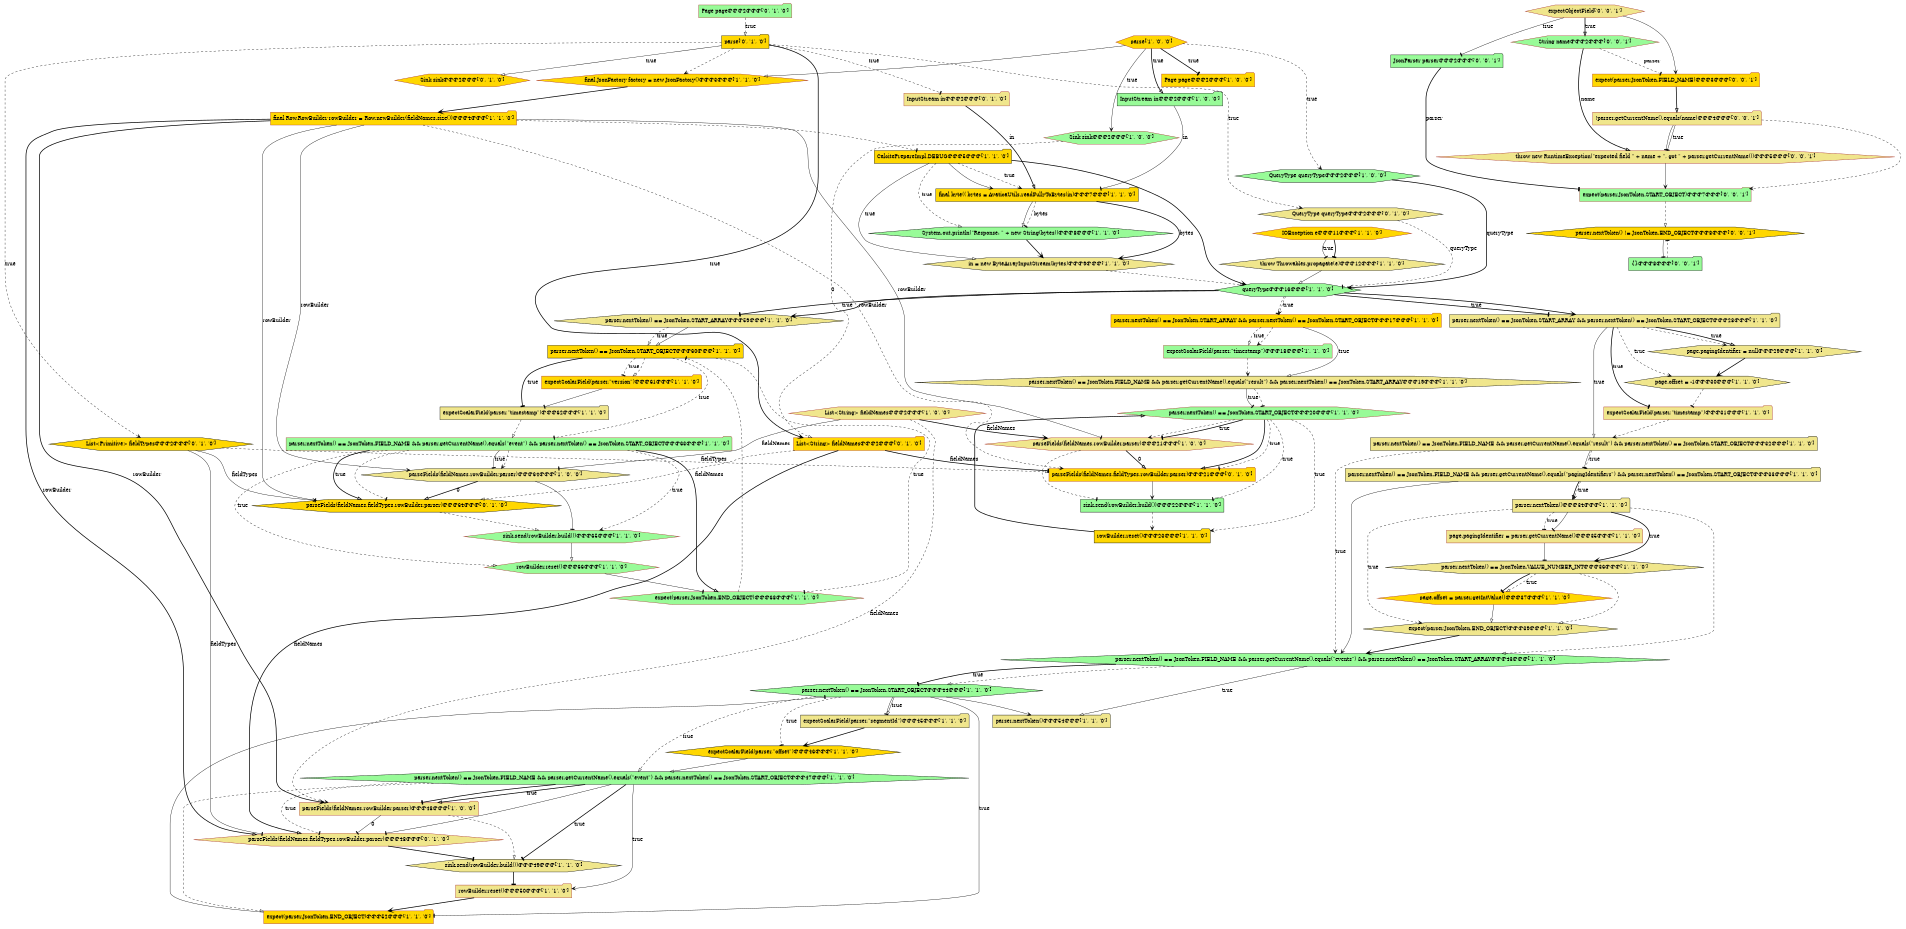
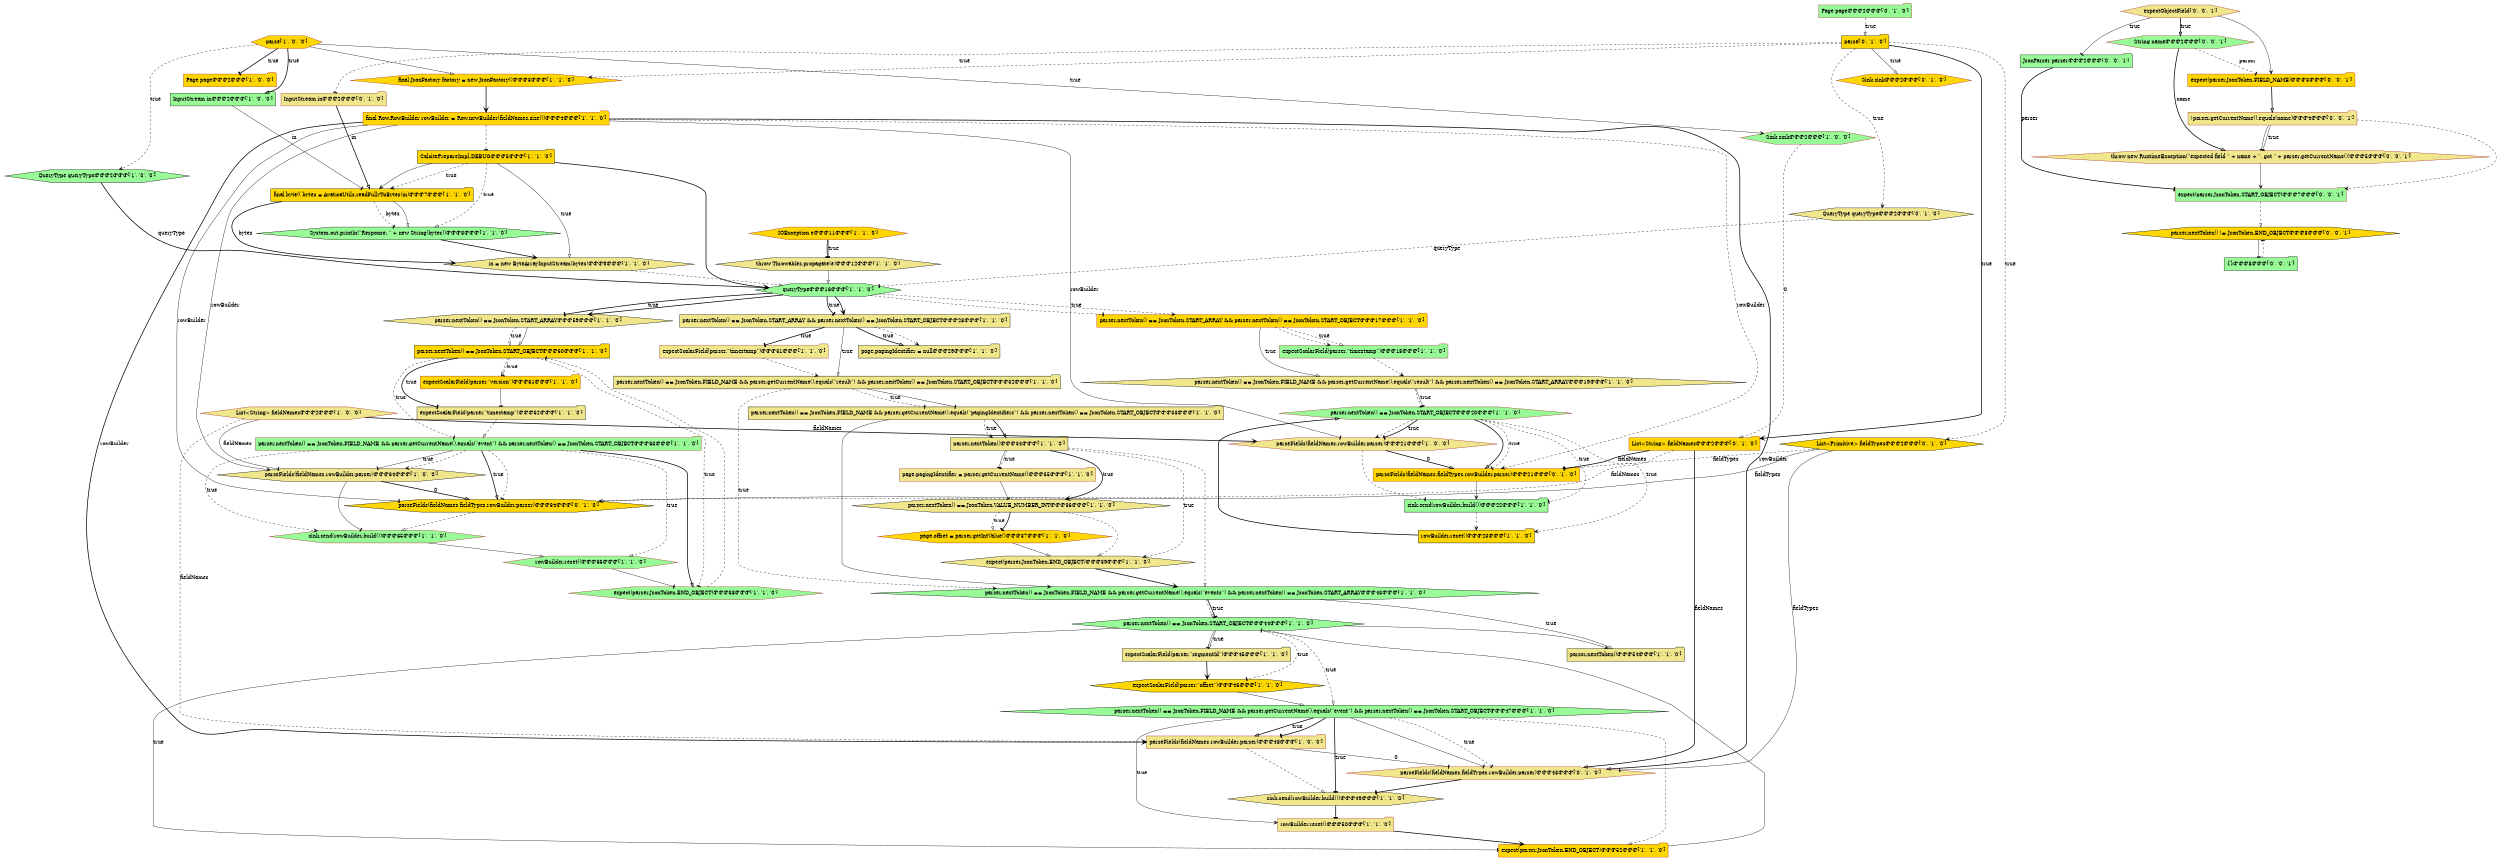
  digraph {
    node [color=black fillcolor=khaki shape=hexagon style=filled]
    edge [arrowhead=tee style=dashed]
    n1 [fillcolor=gold label="CalcitePrepareImpl.DEBUG@@@5@@@['1', '1', '0']" shape=folder]
    n2 [fillcolor=gold label="final byte(( bytes = AvaticaUtils.readFullyToBytes(in)@@@7@@@['1', '1', '0']" shape=folder]
    n3 [fillcolor=palegreen label="System.out.println(\"Response: \" + new String(bytes))@@@8@@@['1', '1', '0']"]
    n4 [fillcolor=palegreen label="queryType@@@16@@@['1', '1', '0']"]
    n5 [label="in = new ByteArrayInputStream(bytes)@@@9@@@['1', '1', '0']"]
    n6 [label="parser.nextToken() == JsonToken.START_ARRAY@@@59@@@['1', '1', '0']"]
    n7 [label="parser.nextToken() == JsonToken.START_ARRAY && parser.nextToken() == JsonToken.START_OBJECT@@@28@@@['1', '1', '0']" shape=folder]
    n8 [color=brown fillcolor=gold label="parser.nextToken() == JsonToken.START_ARRAY && parser.nextToken() == JsonToken.START_OBJECT@@@17@@@['1', '1', '0']" shape=folder]
    n9 [label="parser.nextToken() == JsonToken.VALUE_NUMBER_INT@@@36@@@['1', '1', '0']"]
    n10 [color=brown fillcolor=gold label="page.offset = parser.getIntValue()@@@37@@@['1', '1', '0']"]
    n11 [label="expect(parser,JsonToken.END_OBJECT)@@@39@@@['1', '1', '0']"]
    n12 [fillcolor=palegreen label="parser.nextToken() == JsonToken.FIELD_NAME && parser.getCurrentName().equals(\"events\") && parser.nextToken() == JsonToken.START_ARRAY@@@43@@@['1', '1', '0']"]
    n13 [color=brown label="expectScalarField(parser,\"timestamp\")@@@31@@@['1', '1', '0']" shape=folder]
    n14 [label="parser.nextToken() == JsonToken.FIELD_NAME && parser.getCurrentName().equals(\"result\") && parser.nextToken() == JsonToken.START_OBJECT@@@32@@@['1', '1', '0']" shape=folder]
    n15 [label="parser.nextToken() == JsonToken.FIELD_NAME && parser.getCurrentName().equals(\"pagingIdentifiers\") && parser.nextToken() == JsonToken.START_OBJECT@@@33@@@['1', '1', '0']" shape=folder]
    n16 [fillcolor=palegreen label="InputStream in@@@2@@@['1', '0', '0']" shape=folder]
    n17 [color=brown fillcolor=palegreen label="expectScalarField(parser,\"timestamp\")@@@18@@@['1', '1', '0']" shape=folder]
    n18 [label="parser.nextToken() == JsonToken.FIELD_NAME && parser.getCurrentName().equals(\"result\") && parser.nextToken() == JsonToken.START_ARRAY@@@19@@@['1', '1', '0']"]
    n19 [color=brown fillcolor=palegreen label="parser.nextToken() == JsonToken.START_OBJECT@@@20@@@['1', '1', '0']"]
    n20 [fillcolor=gold label="parser.nextToken() == JsonToken.START_OBJECT@@@60@@@['1', '1', '0']" shape=folder]
    n21 [color=brown fillcolor=palegreen label="parser.nextToken() == JsonToken.FIELD_NAME && parser.getCurrentName().equals(\"event\") && parser.nextToken() == JsonToken.START_OBJECT@@@63@@@['1', '1', '0']" shape=folder]
    n22 [label="expectScalarField(parser,\"timestamp\")@@@62@@@['1', '1', '0']" shape=folder]
    n23 [color=brown fillcolor=palegreen label="expect(parser,JsonToken.END_OBJECT)@@@68@@@['1', '1', '0']"]
    n24 [color=brown fillcolor=gold label="expectScalarField(parser,\"version\")@@@61@@@['1', '1', '0']" shape=folder]
    n25 [fillcolor=gold label="parseFields(fieldNames,fieldTypes,rowBuilder,parser)@@@64@@@['0', '1', '0']"]
    n26 [color=brown fillcolor=palegreen label="rowBuilder.reset()@@@66@@@['1', '1', '0']"]
    n27 [color=brown fillcolor=palegreen label="sink.send(rowBuilder.build())@@@65@@@['1', '1', '0']"]
    n28 [label="parseFields(fieldNames,rowBuilder,parser)@@@64@@@['1', '0', '0']"]
    n29 [color=brown label="parseFields(fieldNames,rowBuilder,parser)@@@21@@@['1', '0', '0']"]
    n30 [fillcolor=palegreen label="sink.send(rowBuilder.build())@@@22@@@['1', '1', '0']" shape=folder]
    n31 [color=brown fillcolor=gold label="parseFields(fieldNames,fieldTypes,rowBuilder,parser)@@@21@@@['0', '1', '0']" shape=folder]
    n32 [fillcolor=gold label="rowBuilder.reset()@@@23@@@['1', '1', '0']" shape=folder]
    n33 [color=brown label="parseFields(fieldNames,rowBuilder,parser)@@@48@@@['1', '0', '0']" shape=folder]
    n34 [color=brown label="parseFields(fieldNames,fieldTypes,rowBuilder,parser)@@@48@@@['0', '1', '0']"]
    n35 [label="sink.send(rowBuilder.build())@@@49@@@['1', '1', '0']"]
    n36 [color=brown label="rowBuilder.reset()@@@50@@@['1', '1', '0']" shape=folder]
    n37 [color=brown fillcolor=gold label="expect(parser,JsonToken.END_OBJECT)@@@52@@@['1', '1', '0']" shape=folder]
    n38 [fillcolor=palegreen label="parser.nextToken() == JsonToken.START_OBJECT@@@44@@@['1', '1', '0']"]
    n39 [color=brown fillcolor=gold label="Page page@@@2@@@['1', '0', '0']" shape=folder]
    n40 [label="parser.nextToken()@@@54@@@['1', '1', '0']" shape=folder]
    n41 [color=brown fillcolor=gold label="List<String> fieldNames@@@2@@@['0', '1', '0']" shape=folder]
    n42 [label="parser.nextToken()@@@34@@@['1', '1', '0']" shape=folder]
-   n43 [label="page.offset = -1@@@30@@@['1', '1', '0']"]
    n44 [color=brown fillcolor=gold label="parse['1', '0', '0']"]
    n45 [color=brown fillcolor=palegreen label="Sink sink@@@2@@@['1', '0', '0']"]
    n46 [color=brown fillcolor=gold label="final JsonFactory factory = new JsonFactory()@@@3@@@['1', '1', '0']"]
    n47 [fillcolor=palegreen label="QueryType queryType@@@2@@@['1', '0', '0']"]
    n48 [color=brown fillcolor=gold label="final Row.RowBuilder rowBuilder = Row.newBuilder(fieldNames.size())@@@4@@@['1', '1', '0']" shape=folder]
    n49 [color=brown label="List<String> fieldNames@@@2@@@['1', '0', '0']"]
    n50 [color=brown label="page.pagingIdentifier = parser.getCurrentName()@@@35@@@['1', '1', '0']" shape=folder]
    n51 [color=brown fillcolor=gold label="IOException e@@@11@@@['1', '1', '0']"]
    n52 [label="throw Throwables.propagate(e)@@@12@@@['1', '1', '0']"]
    n53 [label="expectScalarField(parser,\"segmentId\")@@@45@@@['1', '1', '0']" shape=folder]
    n54 [fillcolor=palegreen label="parser.nextToken() == JsonToken.FIELD_NAME && parser.getCurrentName().equals(\"event\") && parser.nextToken() == JsonToken.START_OBJECT@@@47@@@['1', '1', '0']"]
    n55 [fillcolor=gold label="expectScalarField(parser,\"offset\")@@@46@@@['1', '1', '0']"]
-   n56 [label="page.pagingIdentifier = null@@@29@@@['1', '1', '0']"]
+   n56 [label="page.pagingIdentifier = null@@@29@@@['1', '1', '0']" shape=folder]
    n57 [fillcolor=gold label="List<Primitive> fieldTypes@@@2@@@['0', '1', '0']"]
    n58 [color=brown label="expectObjectField['0', '0', '1']"]
    n59 [fillcolor=palegreen label="JsonParser parser@@@2@@@['0', '0', '1']" shape=folder]
    n60 [color=brown fillcolor=palegreen label="String name@@@2@@@['0', '0', '1']"]
    n61 [color=brown fillcolor=gold label="expect(parser,JsonToken.FIELD_NAME)@@@3@@@['0', '0', '1']" shape=folder]
    n62 [color=brown fillcolor=palegreen label="expect(parser,JsonToken.START_OBJECT)@@@7@@@['0', '0', '1']" shape=folder]
    n63 [color=brown label="throw new RuntimeException(\"expected field \" + name + \", got \" + parser.getCurrentName())@@@5@@@['0', '0', '1']"]
    n64 [color=brown label="!parser.getCurrentName().equals(name)@@@4@@@['0', '0', '1']" shape=folder]
    n65 [fillcolor=gold label="parser.nextToken() != JsonToken.END_OBJECT@@@8@@@['0', '0', '1']"]
    n66 [fillcolor=palegreen label="{}@@@8@@@['0', '0', '1']" shape=folder]
    n67 [label="QueryType queryType@@@2@@@['0', '1', '0']"]
    n68 [color=brown label="InputStream in@@@2@@@['0', '1', '0']" shape=folder]
    n69 [color=brown fillcolor=palegreen label="Page page@@@2@@@['0', '1', '0']" shape=folder]
    n70 [fillcolor=gold label="parse['0', '1', '0']" shape=folder]
    n71 [color=brown fillcolor=gold label="Sink sink@@@2@@@['0', '1', '0']"]
    n1 -> n2 [arrowhead=vee label=true]
    n1 -> n2 [arrowhead=vee style=solid]
    n1 -> n3 [arrowhead=onormal label=true]
    n1 -> n4 [arrowhead=vee style=bold]
    n1 -> n5 [arrowhead=onormal label=true style=solid]
    n2 -> n3 [arrowhead=onormal style=solid]
    n2 -> n3 [label=bytes]
    n2 -> n5 [arrowhead=vee label=bytes style=bold]
    n3 -> n5 [arrowhead=vee style=bold]
    n4 -> n6 [arrowhead=vee style=bold]
    n4 -> n6 [label=true style=bold]
    n4 -> n7 [label=true style=bold]
    n4 -> n7 [arrowhead=vee style=bold]
    n4 -> n8
    n4 -> n8 [arrowhead=vee label=true]
    n5 -> n4 [arrowhead=onormal]
    n6 -> n20 [arrowhead=onormal style=solid]
    n6 -> n20 [arrowhead=onormal label=true]
    n7 -> n13 [label=true style=bold]
    n7 -> n14 [arrowhead=onormal label=true style=solid]
-   n7 -> n43 [arrowhead=vee label=true]
    n7 -> n56 [arrowhead=vee]
    n7 -> n56 [arrowhead=onormal label=true style=bold]
    n8 -> n17 [arrowhead=onormal label=true]
    n8 -> n17 [arrowhead=vee]
    n8 -> n18 [arrowhead=onormal label=true style=solid]
    n9 -> n10 [style=bold]
    n9 -> n10 [arrowhead=onormal label=true]
    n9 -> n11 [arrowhead=onormal]
    n10 -> n11 [arrowhead=onormal style=solid]
    n11 -> n12 [arrowhead=vee style=bold]
    n12 -> n38 [label=true style=bold]
    n12 -> n38 [arrowhead=onormal]
    n12 -> n40 [arrowhead=onormal label=true style=solid]
    n13 -> n14 [arrowhead=vee]
    n14 -> n12 [arrowhead=vee label=true]
    n14 -> n15 [style=solid]
    n14 -> n15 [label=true]
    n15 -> n12 [arrowhead=vee style=solid]
    n15 -> n42 [arrowhead=onormal style=bold]
    n15 -> n42 [arrowhead=vee label=true]
    n16 -> n2 [label=in style=solid]
    n17 -> n18 [arrowhead=vee]
    n18 -> n19 [label=true style=solid]
    n18 -> n19
    n19 -> n29 [arrowhead=vee]
    n19 -> n29 [label=true style=bold]
    n19 -> n30 [label=true]
    n19 -> n31 [arrowhead=onormal style=bold]
    n19 -> n31 [label=true]
    n19 -> n32 [arrowhead=vee label=true]
    n20 -> n21 [label=true]
    n20 -> n22 [label=true style=bold]
    n20 -> n23 [label=true]
    n20 -> n24 [label=true]
    n20 -> n24 [arrowhead=onormal]
    n21 -> n23 [arrowhead=onormal style=bold]
    n21 -> n25 [arrowhead=onormal label=true style=bold]
    n21 -> n25
    n21 -> n26 [arrowhead=onormal label=true]
    n21 -> n27 [arrowhead=vee label=true]
    n21 -> n28 [label=true style=solid]
    n21 -> n28 [arrowhead=vee]
    n22 -> n21 [arrowhead=onormal]
    n23 -> n20
    n24 -> n22 [style=solid]
    n25 -> n27 [arrowhead=onormal]
    n26 -> n23 [style=solid]
    n27 -> n26 [arrowhead=onormal style=solid]
    n28 -> n25 [arrowhead=onormal label=0 style=bold]
    n28 -> n27 [style=solid]
    n29 -> n30
    n29 -> n31 [arrowhead=onormal label=0 style=bold]
    n30 -> n32 [arrowhead=vee]
    n31 -> n30 [arrowhead=vee style=solid]
    n32 -> n19 [arrowhead=onormal style=bold]
    n33 -> n34 [label=0 style=solid]
    n33 -> n35 [arrowhead=onormal]
    n34 -> n35 [style=bold]
    n35 -> n36 [style=bold]
    n36 -> n37 [arrowhead=vee style=bold]
    n37 -> n38 [style=solid]
    n38 -> n37 [label=true style=solid]
    n38 -> n40 [arrowhead=vee style=solid]
    n38 -> n53 [arrowhead=onormal label=true style=solid]
    n38 -> n53 [style=solid]
    n38 -> n54 [arrowhead=onormal label=true]
    n38 -> n55 [label=true]
    n41 -> n25 [arrowhead=onormal label=fieldNames]
    n41 -> n31 [label=fieldNames style=bold]
    n41 -> n34 [arrowhead=onormal label=fieldNames style=bold]
    n42 -> n9 [arrowhead=vee label=true style=bold]
    n42 -> n11 [arrowhead=vee label=true]
    n42 -> n12 [arrowhead=onormal]
    n42 -> n50 [style=solid]
    n42 -> n50 [label=true]
-   n43 -> n13
    n44 -> n16 [arrowhead=onormal label=true style=bold]
    n44 -> n39 [label=true style=bold]
    n44 -> n45 [arrowhead=vee label=true style=solid]
    n44 -> n46 [arrowhead=onormal style=solid]
    n44 -> n47 [arrowhead=vee label=true]
    n45 -> n41 [arrowhead=onormal label=0]
    n46 -> n48 [arrowhead=vee style=bold]
    n47 -> n4 [arrowhead=vee label=queryType style=bold]
    n48 -> n1
    n48 -> n25 [label=rowBuilder style=solid]
    n48 -> n28 [arrowhead=vee label=rowBuilder style=solid]
    n48 -> n29 [label=rowBuilder style=solid]
    n48 -> n31 [arrowhead=vee label=rowBuilder]
    n48 -> n33 [arrowhead=vee label=rowBuilder style=bold]
    n48 -> n34 [arrowhead=onormal label=rowBuilder style=bold]
    n49 -> n28 [label=fieldNames style=solid]
    n49 -> n29 [arrowhead=vee label=fieldNames style=bold]
    n49 -> n33 [arrowhead=vee label=fieldNames]
    n50 -> n9 [style=solid]
    n51 -> n52 [style=bold]
    n51 -> n52 [label=true style=solid]
    n52 -> n4 [arrowhead=onormal style=solid]
    n53 -> n55 [arrowhead=vee style=bold]
    n54 -> n33 [arrowhead=onormal label=true style=bold]
    n54 -> n33 [style=bold]
    n54 -> n34 [label=true]
    n54 -> n34 [style=solid]
    n54 -> n35 [label=true style=bold]
    n54 -> n36 [arrowhead=vee label=true style=solid]
    n54 -> n37 [arrowhead=onormal]
    n55 -> n54 [arrowhead=onormal style=solid]
-   n56 -> n43 [arrowhead=vee style=bold]
    n57 -> n25 [arrowhead=vee label=fieldTypes style=solid]
    n57 -> n31 [arrowhead=onormal label=fieldTypes]
    n57 -> n34 [label=fieldTypes style=solid]
    n58 -> n59 [label=true style=solid]
    n58 -> n60 [arrowhead=onormal label=true style=bold]
    n58 -> n61 [arrowhead=vee style=solid]
    n59 -> n62 [label=parser style=bold]
    n60 -> n61 [label=parser]
    n60 -> n63 [arrowhead=onormal label=name style=bold]
    n61 -> n64 [arrowhead=onormal style=bold]
    n62 -> n65 [arrowhead=onormal]
    n63 -> n62 [arrowhead=vee style=solid]
    n64 -> n62 [arrowhead=vee]
    n64 -> n63 [label=true style=solid]
    n64 -> n63 [style=solid]
    n65 -> n66 [style=solid]
    n66 -> n65
    n67 -> n4 [label=queryType]
    n68 -> n2 [arrowhead=onormal label=in style=bold]
    n69 -> n70 [arrowhead=onormal label=true]
    n70 -> n41 [arrowhead=vee label=true style=bold]
    n70 -> n46 [arrowhead=vee]
    n70 -> n57 [arrowhead=vee label=true]
    n70 -> n67 [arrowhead=vee label=true]
    n70 -> n68 [label=true]
    n70 -> n71 [arrowhead=onormal label=true style=solid]
  }
